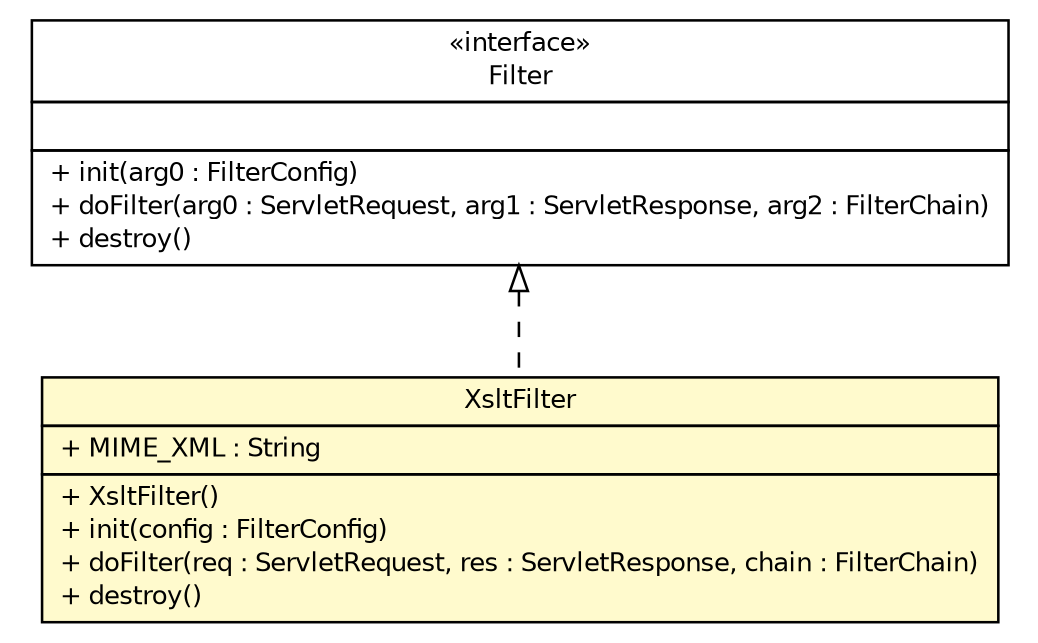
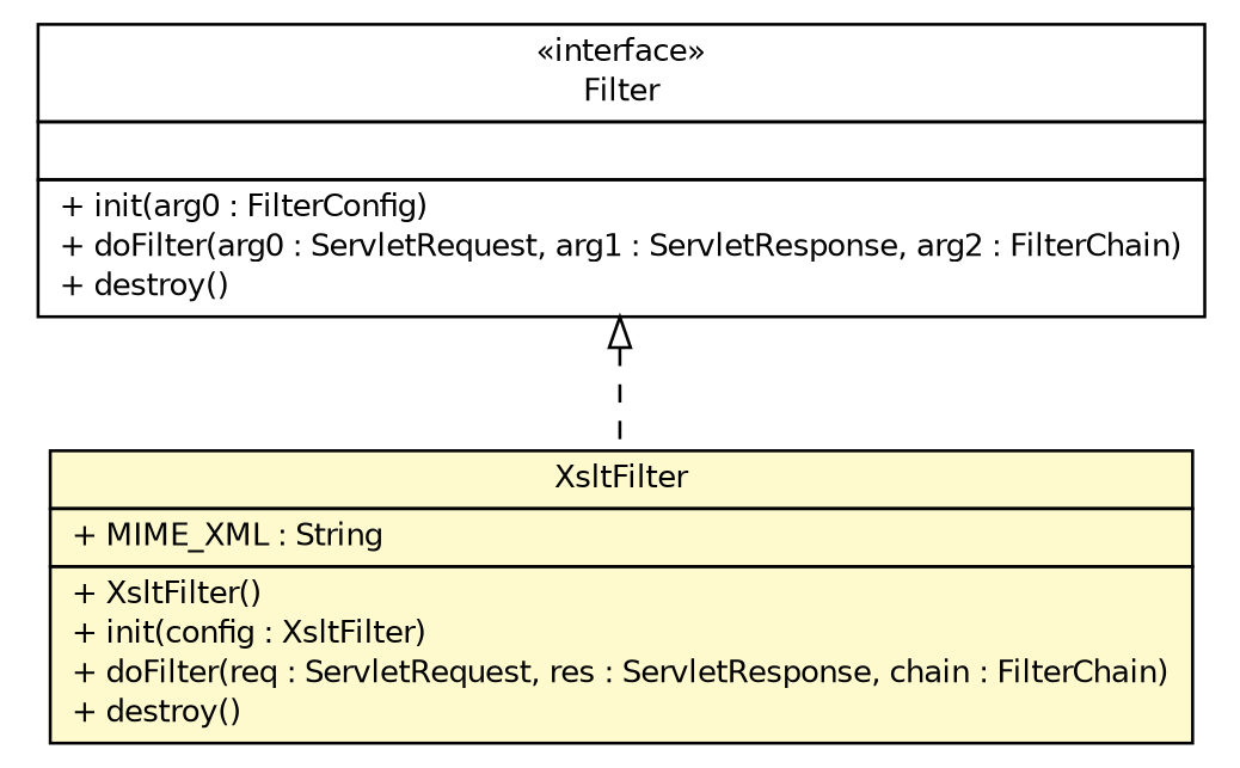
  digraph {
    nodesep=0.25
    ranksep=0.5
    node [fontcolor=black fontname=Helvetica fontsize=10.0 shape=plaintext]
-   n1 [label=<<table title="com.rexsl.core.XsltFilter" border="0" cellborder="1" cellspacing="0" cellpadding="2" port="p" bgcolor="lemonChiffon" href="./XsltFilter.html"> 		<tr><td><table border="0" cellspacing="0" cellpadding="1"> <tr><td align="center" balign="center"> XsltFilter </td></tr> 		</table></td></tr> 		<tr><td><table border="0" cellspacing="0" cellpadding="1"> <tr><td align="left" balign="left"> + MIME_XML : String </td></tr> 		</table></td></tr> 		<tr><td><table border="0" cellspacing="0" cellpadding="1"> <tr><td align="left" balign="left"> + XsltFilter() </td></tr> <tr><td align="left" balign="left"> + init(config : FilterConfig) </td></tr> <tr><td align="left" balign="left"> + doFilter(req : ServletRequest, res : ServletResponse, chain : FilterChain) </td></tr> <tr><td align="left" balign="left"> + destroy() </td></tr> 		</table></td></tr> 		</table>>]
+   n1 [label=<<table title="com.rexsl.core.XsltFilter" border="0" cellborder="1" cellspacing="0" cellpadding="2" port="p" bgcolor="lemonChiffon" href="./XsltFilter.html"> 		<tr><td><table border="0" cellspacing="0" cellpadding="1"> <tr><td align="center" balign="center"> XsltFilter </td></tr> 		</table></td></tr> 		<tr><td><table border="0" cellspacing="0" cellpadding="1"> <tr><td align="left" balign="left"> + MIME_XML : String </td></tr> 		</table></td></tr> 		<tr><td><table border="0" cellspacing="0" cellpadding="1"> <tr><td align="left" balign="left"> + XsltFilter() </td></tr> <tr><td align="left" balign="left"> + init(config : XsltFilter) </td></tr> <tr><td align="left" balign="left"> + doFilter(req : ServletRequest, res : ServletResponse, chain : FilterChain) </td></tr> <tr><td align="left" balign="left"> + destroy() </td></tr> 		</table></td></tr> 		</table>>]
    n2 [label=<<table title="javax.servlet.Filter" border="0" cellborder="1" cellspacing="0" cellpadding="2" port="p" href="http://java.sun.com/j2se/1.4.2/docs/api/javax/servlet/Filter.html"> 		<tr><td><table border="0" cellspacing="0" cellpadding="1"> <tr><td align="center" balign="center"> &#171;interface&#187; </td></tr> <tr><td align="center" balign="center"> Filter </td></tr> 		</table></td></tr> 		<tr><td><table border="0" cellspacing="0" cellpadding="1"> <tr><td align="left" balign="left">  </td></tr> 		</table></td></tr> 		<tr><td><table border="0" cellspacing="0" cellpadding="1"> <tr><td align="left" balign="left"> + init(arg0 : FilterConfig) </td></tr> <tr><td align="left" balign="left"> + doFilter(arg0 : ServletRequest, arg1 : ServletResponse, arg2 : FilterChain) </td></tr> <tr><td align="left" balign="left"> + destroy() </td></tr> 		</table></td></tr> 		</table>>]
    n2 -> n1 [arrowtail=empty dir=back fontname=Helvetica fontsize=10 headport=p labelfontname=Helvetica labelfontsize=10 style=dashed tailport=p]
  }
